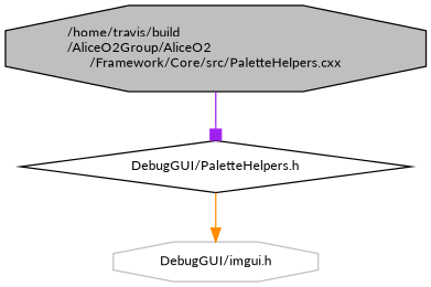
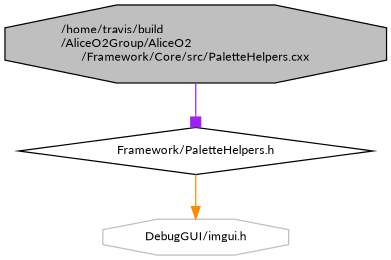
  digraph {
    fontname=Lato
    node [color=black fontname=Lato fontsize=10 shape=octagon]
    edge [fontname=Lato fontsize=10 labelfontname=Helvetica labelfontsize=10 style=solid]
    n1 [fillcolor=grey75 fontcolor=black height=0.2 label="/home/travis/build\l/AliceO2Group/AliceO2\l/Framework/Core/src/PaletteHelpers.cxx" style=filled width=0.4]
-   n2 [height=0.2 label="DebugGUI/PaletteHelpers.h" shape=diamond width=0.4]
+   n2 [height=0.2 label="Framework/PaletteHelpers.h" shape=diamond width=0.4]
    n3 [color=grey75 height=0.2 label="DebugGUI/imgui.h" width=0.4]
    n1 -> n2 [color=purple arrowhead=box]
    n2 -> n3 [color=darkorange arrowhead=normal]
  }
